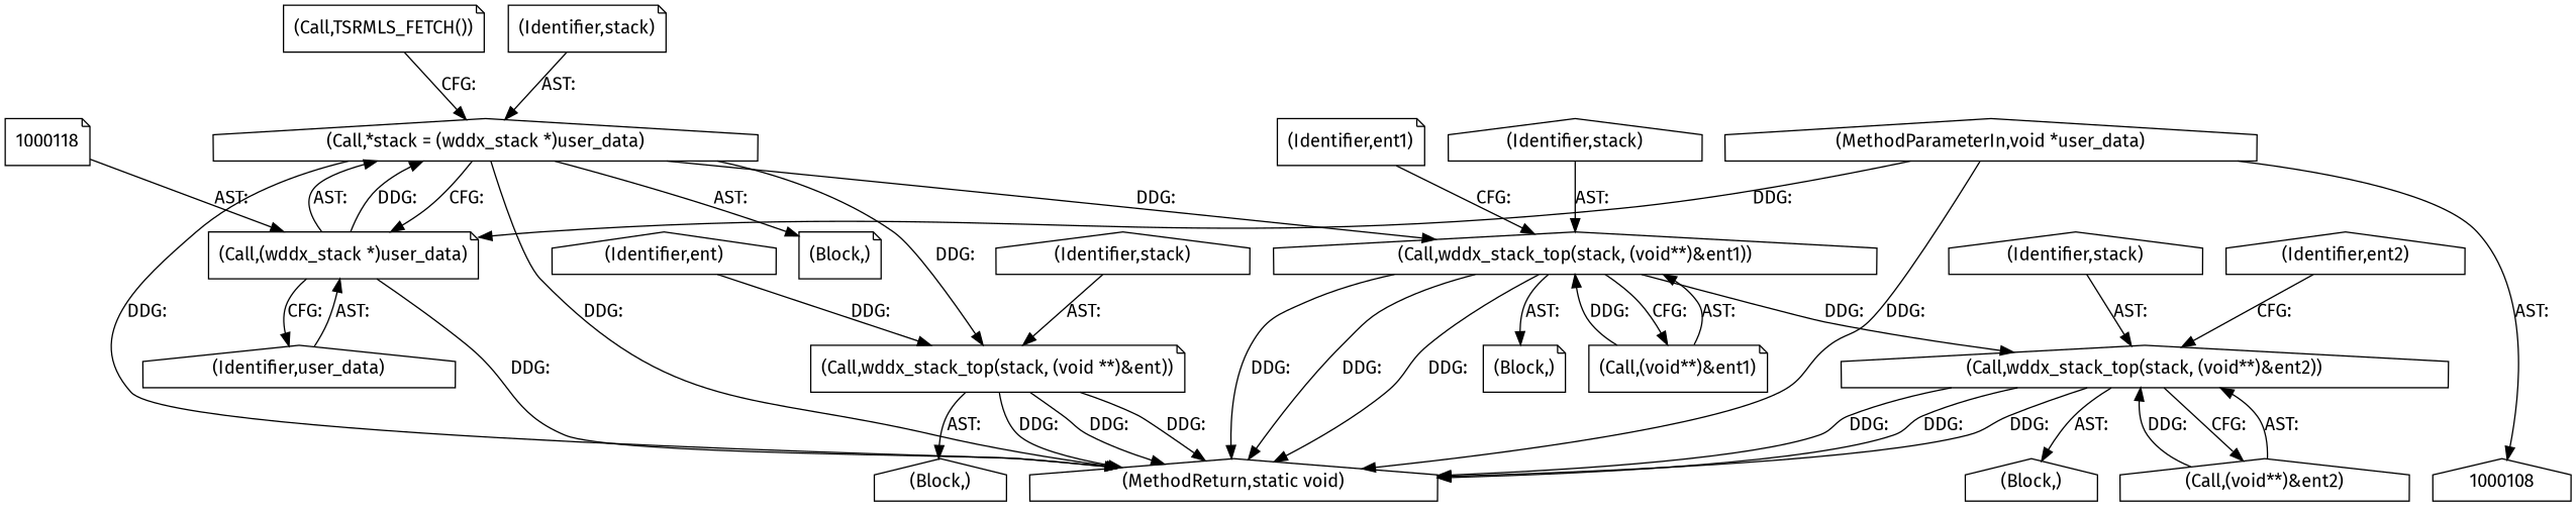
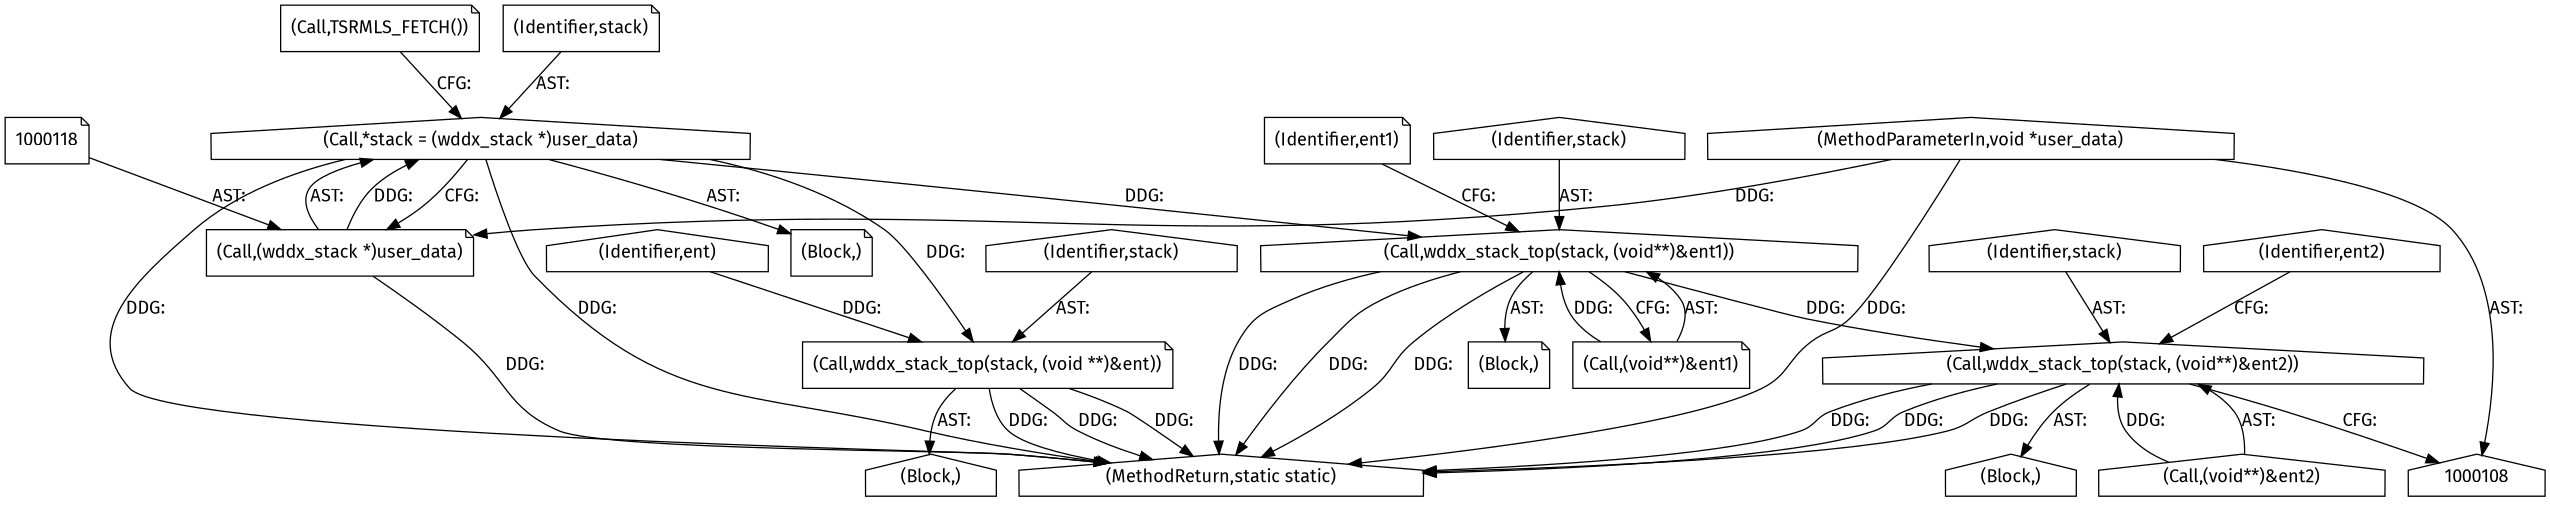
  digraph {
    fontname="Fira Sans"
    node [fontname="Fira Sans" shape=house]
    edge [fontname="Fira Sans"]
    n1 [label="(Call,*stack = (wddx_stack *)user_data)"]
    n2 [label="(Call,(wddx_stack *)user_data)" shape=note]
    n3 [label="(Call,wddx_stack_top(stack, (void**)&ent1))"]
    n4 [label="(Call,wddx_stack_top(stack, (void **)&ent))" shape=note]
    n5 [label="(Block,)" shape=note]
-   n6 [label="(MethodReturn,static void)"]
-   n7 [label="(Identifier,user_data)"]
+   n6 [label="(MethodReturn,static static)"]
    n8 [label="(Call,wddx_stack_top(stack, (void**)&ent2))"]
    n9 [label="(Block,)" shape=note]
    n10 [label="(Call,(void**)&ent1)" shape=note]
    n11 [label="(Block,)"]
    n12 [label="(MethodParameterIn,void *user_data)"]
    1000108
    n14 [label="(Call,(void**)&ent2)"]
    n15 [label="(Block,)"]
    n16 [label="(Call,TSRMLS_FETCH())" shape=note]
    n17 [label="(Identifier,stack)"]
    n18 [label="(Identifier,stack)"]
    n19 [label="(Identifier,stack)" shape=note]
    n20 [label="(Identifier,stack)"]
    n21 [label="(Identifier,ent1)" shape=note]
    n22 [label="(Identifier,ent2)"]
    n23 [label="(Identifier,ent)"]
    1000118 [shape=note]
    n1 -> n2 [label="CFG: "]
    n1 -> n3 [label="DDG: "]
    n1 -> n4 [label="DDG: "]
    n1 -> n5 [label="AST: "]
    n1 -> n6 [label="DDG: "]
    n1 -> n6 [label="DDG: "]
    n2 -> n1 [label="AST: "]
    n2 -> n1 [label="DDG: "]
    n2 -> n6 [label="DDG: "]
-   n2 -> n7 [label="CFG: "]
    n3 -> n6 [label="DDG: "]
    n3 -> n6 [label="DDG: "]
    n3 -> n6 [label="DDG: "]
    n3 -> n8 [label="DDG: "]
    n3 -> n9 [label="AST: "]
    n3 -> n10 [label="CFG: "]
    n4 -> n6 [label="DDG: "]
    n4 -> n6 [label="DDG: "]
    n4 -> n6 [label="DDG: "]
    n4 -> n11 [label="AST: "]
-   n7 -> n2 [label="AST: "]
    n8 -> n6 [label="DDG: "]
    n8 -> n6 [label="DDG: "]
    n8 -> n6 [label="DDG: "]
-   n8 -> n14 [label="CFG: "]
+   n8 -> 1000108 [label="CFG: "]
    n8 -> n15 [label="AST: "]
    n10 -> n3 [label="AST: "]
    n10 -> n3 [label="DDG: "]
    n12 -> n2 [label="DDG: "]
    n12 -> n6 [label="DDG: "]
    n12 -> 1000108 [label="AST: "]
    n14 -> n8 [label="AST: "]
    n14 -> n8 [label="DDG: "]
    n16 -> n1 [label="CFG: "]
    n17 -> n3 [label="AST: "]
    n18 -> n8 [label="AST: "]
    n19 -> n1 [label="AST: "]
    n20 -> n4 [label="AST: "]
    n21 -> n3 [label="CFG: "]
    n22 -> n8 [label="CFG: "]
    n23 -> n4 [label="DDG: "]
    1000118 -> n2 [label="AST: "]
  }
